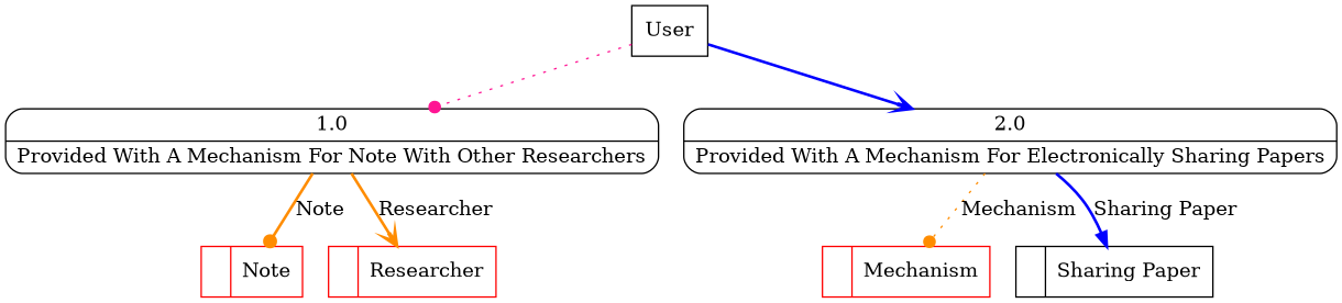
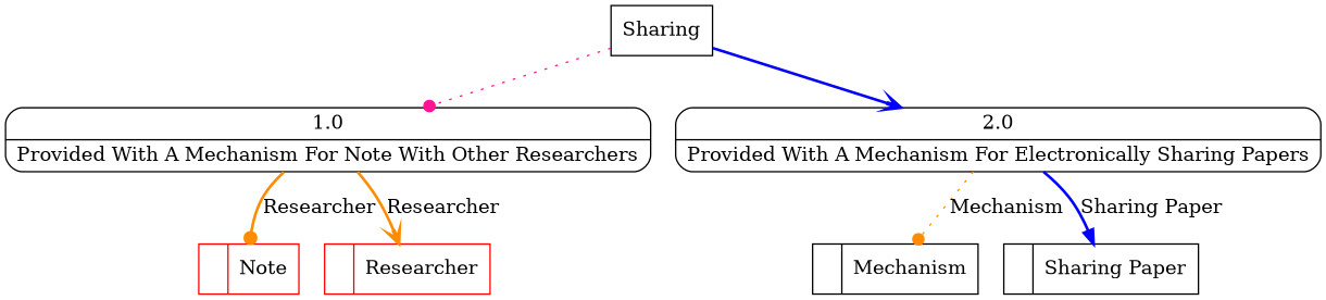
  digraph {
    node [shape=record]
    edge [arrowhead=dot color=darkorange style=bold]
-   n1 [label="<f0>  |<f1> Mechanism " color=red]
+   n1 [label="<f0>  |<f1> Mechanism "]
    n2 [color=red label="<f0>  |<f1> Note "]
    n3 [color=red label="<f0>  |<f1> Researcher "]
    n4 [label="<f0>  |<f1> Sharing Paper "]
-   n5 [label=User shape=box]
+   n5 [label=Sharing shape=box]
    n6 [label="{<f0> 1.0|<f1> Provided With A Mechanism For Note With Other Researchers }" shape=Mrecord]
    n7 [label="{<f0> 2.0|<f1> Provided With A Mechanism For Electronically Sharing Papers }" shape=Mrecord]
    n5 -> n6 [color=deeppink style=dotted]
    n5 -> n7 [arrowhead=vee color=blue]
-   n6 -> n2 [label=Note]
+   n6 -> n2 [label=Researcher]
    n6 -> n3 [arrowhead=vee label=Researcher]
    n7 -> n1 [label=Mechanism style=dotted]
    n7 -> n4 [arrowhead=normal color=blue label="Sharing Paper"]
  }
